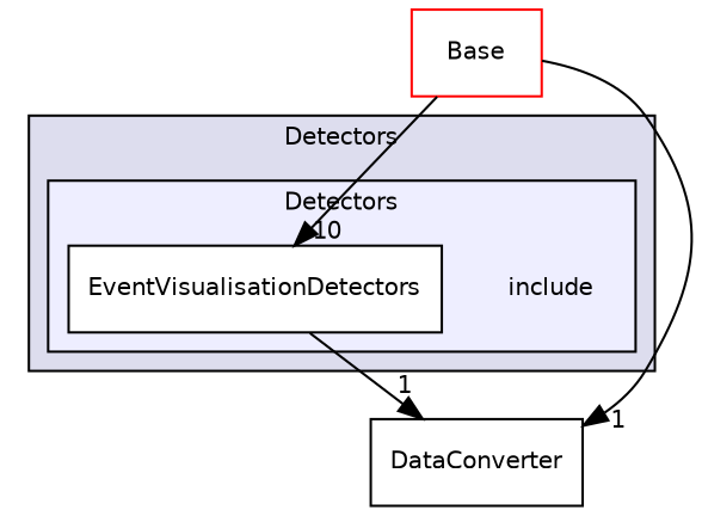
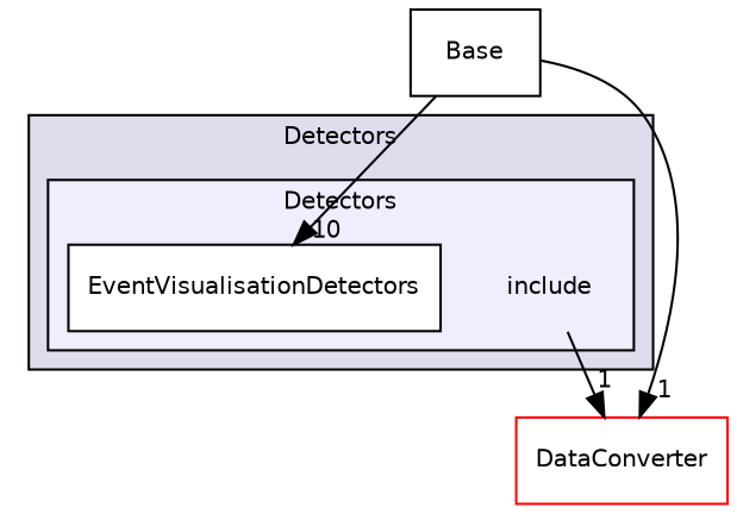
  digraph {
    compound=true
    node [fontname=Helvetica fontsize=10 shape=box color=red]
    edge [headlabel=1 labeldistance=1.5 labelfontname=Helvetica labelfontsize=10]
    n1 [label=include shape=plaintext color=""]
    n2 [color=black fillcolor=white label=EventVisualisationDetectors style=filled]
-   n3 [color=black label=DataConverter]
-   n4 [label=Base]
+   n3 [label=DataConverter]
+   n4 [color=black label=Base]
    subgraph cluster_1 {
      bgcolor="#ddddee"
      fontname=Helvetica
      fontsize=10
      label=Detectors
      pencolor=black
      subgraph cluster_2 {
        bgcolor="#eeeeff"
        fontname=Helvetica
        fontsize=10
        label=Detectors
        pencolor=black
        n1
        n2
      }
    }
-   n2 -> n3
+   n1 -> n3
    n4 -> n2 [headlabel=10]
    n4 -> n3
  }
